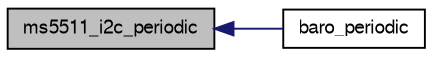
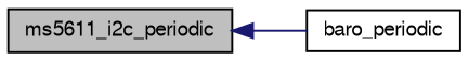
  digraph {
    rankdir=LR
    node [color=black fontname=FreeSans fontsize=10 shape=record style=filled]
-   n1 [fillcolor=grey75 fontcolor=black height=0.2 label=ms5511_i2c_periodic width=0.4]
+   n1 [fillcolor=grey75 fontcolor=black height=0.2 label=ms5611_i2c_periodic width=0.4]
    n2 [fillcolor=white height=0.2 label=baro_periodic width=0.4]
    n1 -> n2 [color=midnightblue dir=back fontname=FreeSans fontsize=10 labelfontname=FreeSans labelfontsize=10 style=solid]
  }
